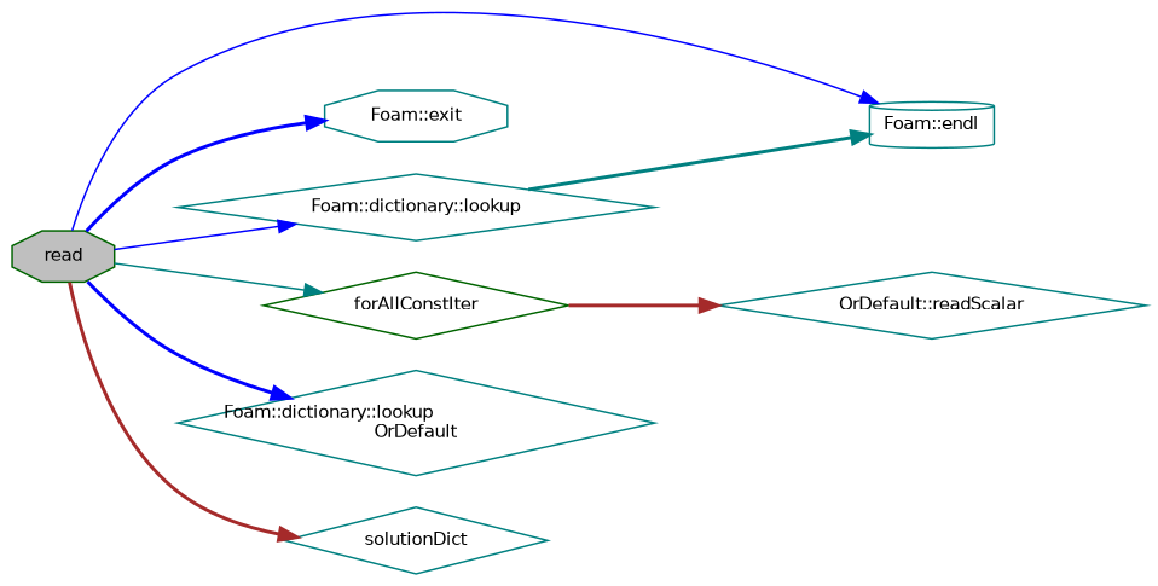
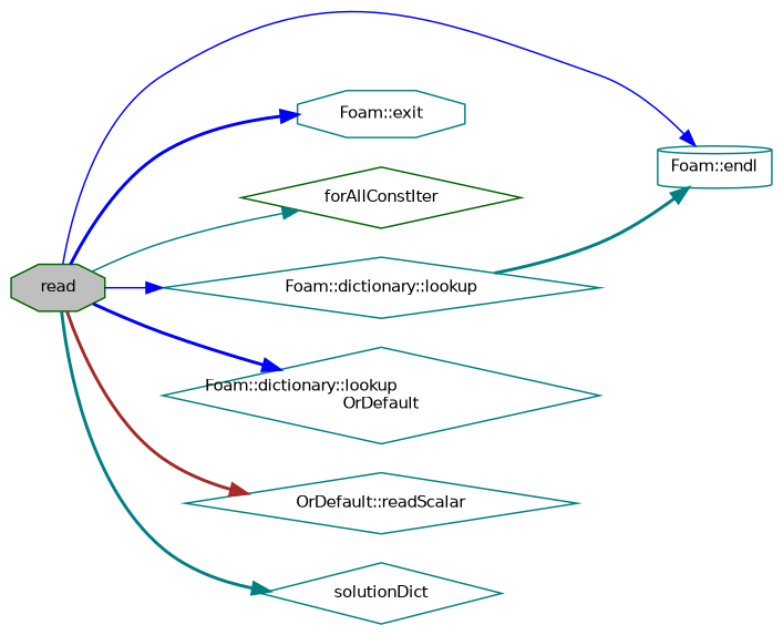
  digraph {
    rankdir=LR
    node [color=teal fontname=Helvetica fontsize=10 shape=diamond]
    edge [color=blue fontname=Helvetica fontsize=10 labelfontname=Helvetica labelfontsize=10 style=bold]
    n1 [color=darkgreen fillcolor=grey75 fontcolor=black height=0.2 label=read shape=octagon style=filled width=0.4]
    n2 [height=0.2 label="Foam::endl" shape=cylinder width=0.4]
    n3 [height=0.2 label="Foam::exit" shape=octagon width=0.4]
    n4 [color=darkgreen height=0.2 label=forAllConstIter width=0.4]
    n5 [height=0.2 label="Foam::dictionary::lookup" width=0.4]
    n6 [height=0.2 label="Foam::dictionary::lookup\lOrDefault" width=0.4]
    n7 [height=0.2 label="OrDefault::readScalar" width=0.4]
    n8 [height=0.2 label=solutionDict width=0.4]
    n1 -> n2 [style=solid]
    n1 -> n3
    n1 -> n4 [color=teal style=solid]
    n1 -> n5 [style=solid]
    n1 -> n6
-   n4 -> n7 [color=brown]
-   n1 -> n8 [color=brown]
+   n1 -> n7 [color=brown]
+   n1 -> n8 [color=teal]
    n5 -> n2 [color=teal]
  }
